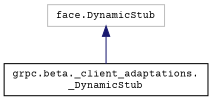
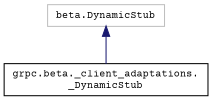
  digraph {
    rankdir=TB
    fontname="Courier Prime"
    node [fillcolor=white fontname="Courier Prime" fontsize=10 shape=record style=filled]
-   n1 [color=grey75 height=0.2 label="face.DynamicStub" width=0.4]
+   n1 [color=grey75 height=0.2 label="beta.DynamicStub" width=0.4]
    n2 [color=black height=0.2 label="grpc.beta._client_adaptations.\l_DynamicStub" width=0.4]
    n1 -> n2 [color=midnightblue dir=back fontname="Courier Prime" fontsize=10 labelfontname=Helvetica labelfontsize=10 style=solid]
  }
